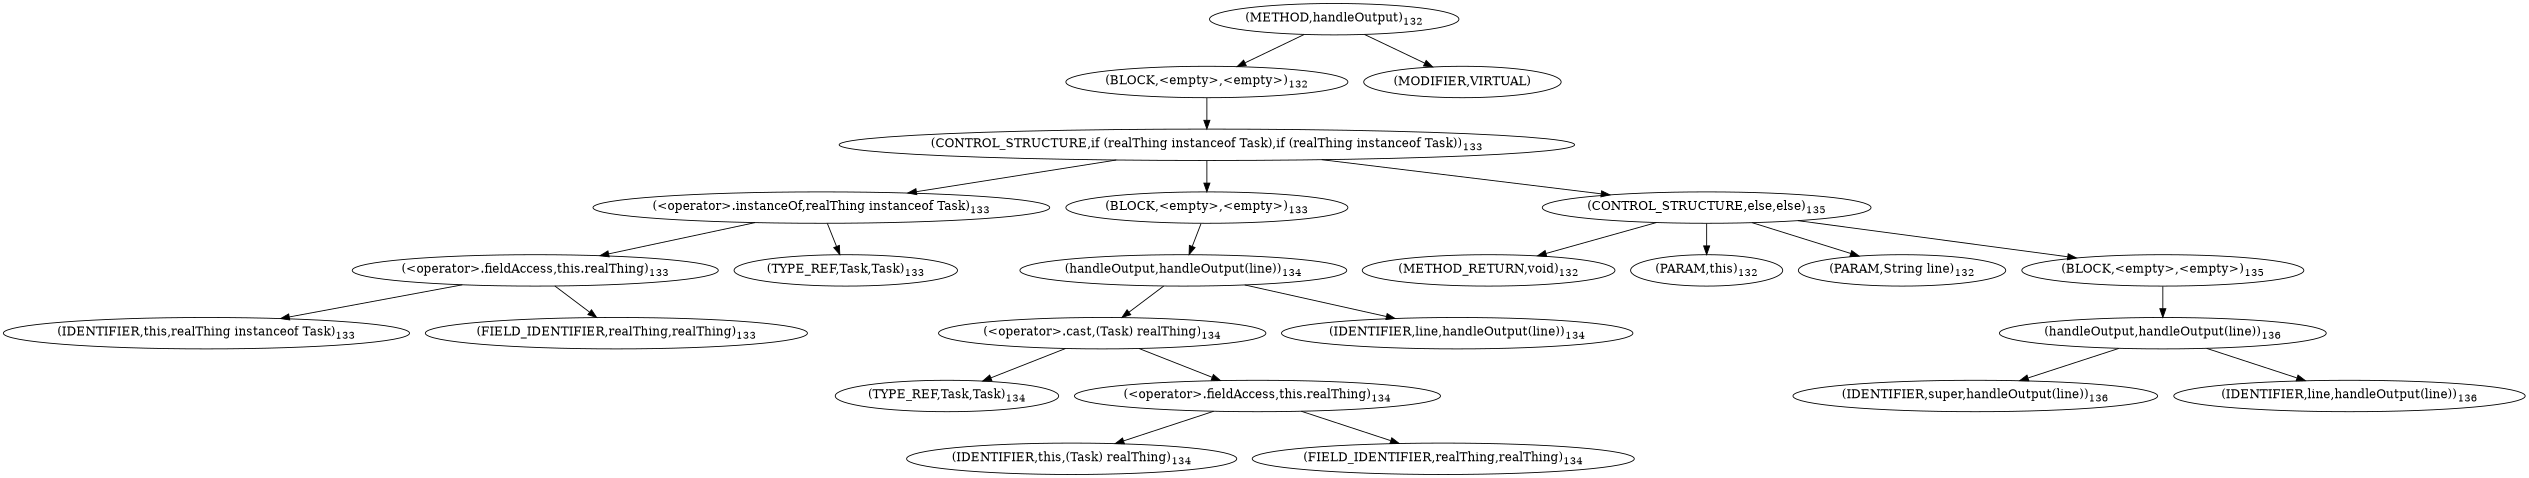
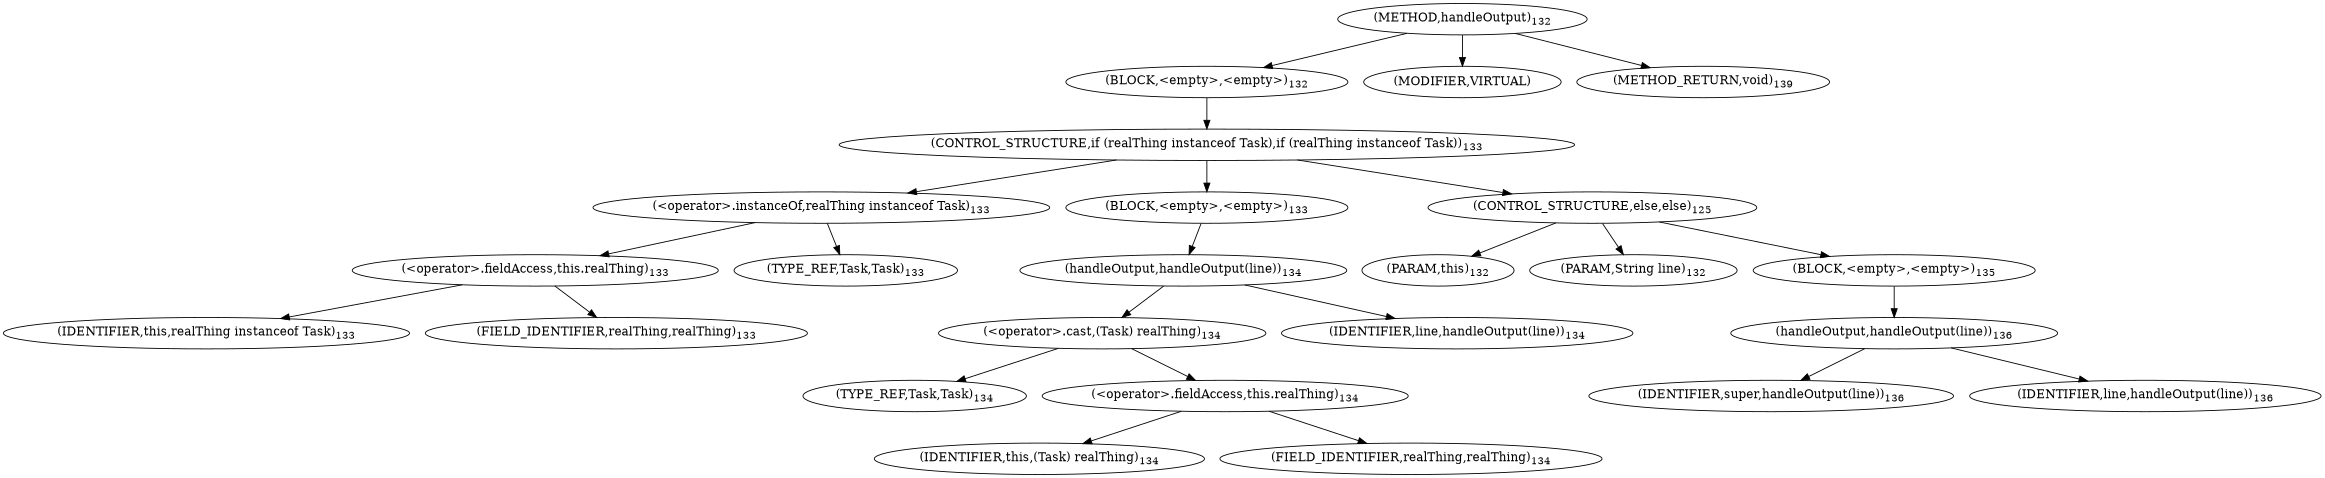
  digraph {
    n1 [label=<(METHOD,handleOutput)<SUB>132</SUB>>]
    n2 [label=<(BLOCK,&lt;empty&gt;,&lt;empty&gt;)<SUB>132</SUB>>]
    n3 [label=<(MODIFIER,VIRTUAL)>]
-   n4 [label=<(METHOD_RETURN,void)<SUB>132</SUB>>]
+   n4 [label=<(METHOD_RETURN,void)<SUB>139</SUB>>]
    n5 [label=<(PARAM,this)<SUB>132</SUB>>]
    n6 [label=<(PARAM,String line)<SUB>132</SUB>>]
    n7 [label=<(CONTROL_STRUCTURE,if (realThing instanceof Task),if (realThing instanceof Task))<SUB>133</SUB>>]
    n8 [label=<(&lt;operator&gt;.instanceOf,realThing instanceof Task)<SUB>133</SUB>>]
    n9 [label=<(BLOCK,&lt;empty&gt;,&lt;empty&gt;)<SUB>133</SUB>>]
-   n10 [label=<(CONTROL_STRUCTURE,else,else)<SUB>135</SUB>>]
+   n10 [label=<(CONTROL_STRUCTURE,else,else)<SUB>125</SUB>>]
    n11 [label=<(&lt;operator&gt;.fieldAccess,this.realThing)<SUB>133</SUB>>]
    n12 [label=<(TYPE_REF,Task,Task)<SUB>133</SUB>>]
    n13 [label=<(handleOutput,handleOutput(line))<SUB>134</SUB>>]
    n14 [label=<(BLOCK,&lt;empty&gt;,&lt;empty&gt;)<SUB>135</SUB>>]
    n15 [label=<(IDENTIFIER,this,realThing instanceof Task)<SUB>133</SUB>>]
    n16 [label=<(FIELD_IDENTIFIER,realThing,realThing)<SUB>133</SUB>>]
    n17 [label=<(&lt;operator&gt;.cast,(Task) realThing)<SUB>134</SUB>>]
    n18 [label=<(IDENTIFIER,line,handleOutput(line))<SUB>134</SUB>>]
    n19 [label=<(TYPE_REF,Task,Task)<SUB>134</SUB>>]
    n20 [label=<(&lt;operator&gt;.fieldAccess,this.realThing)<SUB>134</SUB>>]
    n21 [label=<(IDENTIFIER,this,(Task) realThing)<SUB>134</SUB>>]
    n22 [label=<(FIELD_IDENTIFIER,realThing,realThing)<SUB>134</SUB>>]
    n23 [label=<(handleOutput,handleOutput(line))<SUB>136</SUB>>]
    n24 [label=<(IDENTIFIER,super,handleOutput(line))<SUB>136</SUB>>]
    n25 [label=<(IDENTIFIER,line,handleOutput(line))<SUB>136</SUB>>]
    n1 -> n2
    n1 -> n3
-   n10 -> n4
+   n1 -> n4
    n2 -> n7
    n7 -> n8
    n7 -> n9
    n7 -> n10
    n8 -> n11
    n8 -> n12
    n9 -> n13
    n10 -> n5
    n10 -> n6
    n10 -> n14
    n11 -> n15
    n11 -> n16
    n13 -> n17
    n13 -> n18
    n14 -> n23
    n17 -> n19
    n17 -> n20
    n20 -> n21
    n20 -> n22
    n23 -> n24
    n23 -> n25
  }
